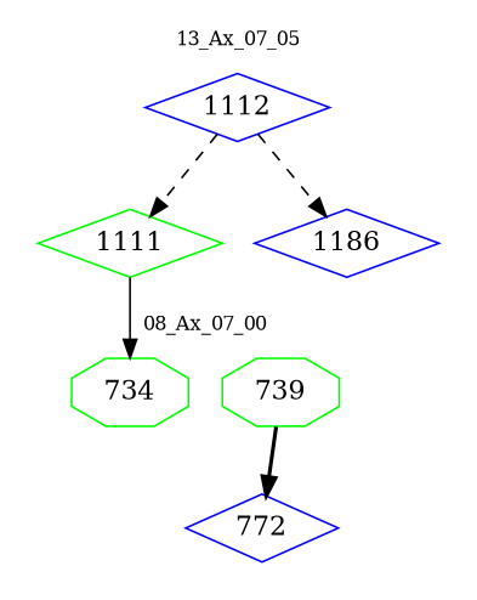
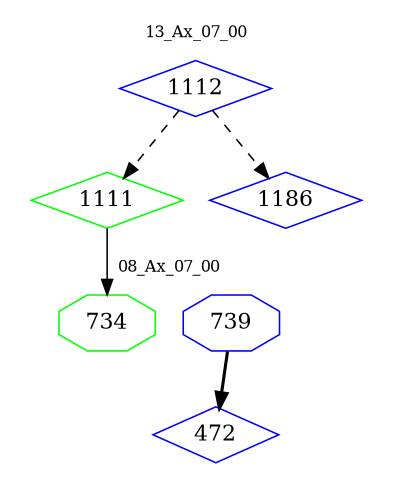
  digraph {
    node [color=blue shape=diamond]
    edge [color=black style=dashed]
-   n1 [color=green label=739 shape=octagon]
+   n1 [label=739 shape=octagon]
    n2 [color=green label=734 shape=octagon]
-   n3 [label=772]
+   n3 [label=472]
    n4 [label=1112]
    n5 [color=green label=1111]
    n6 [label=1186]
    subgraph cluster_1 {
      color=white
      fontsize=10
      label="08_Ax_07_00"
      n1
      n2
      n3
    }
    subgraph cluster_2 {
      color=white
      fontsize=10
-     label="13_Ax_07_05"
+     label="13_Ax_07_00"
      n4
      n5
      n6
    }
    n1 -> n3 [style=bold]
    n4 -> n5
    n4 -> n6
    n5 -> n2 [style=solid]
  }
